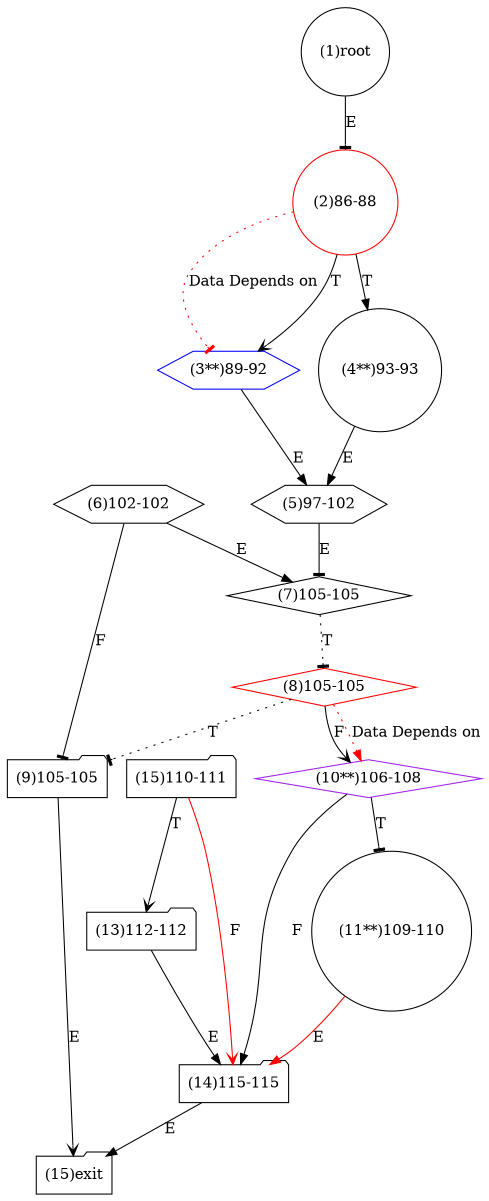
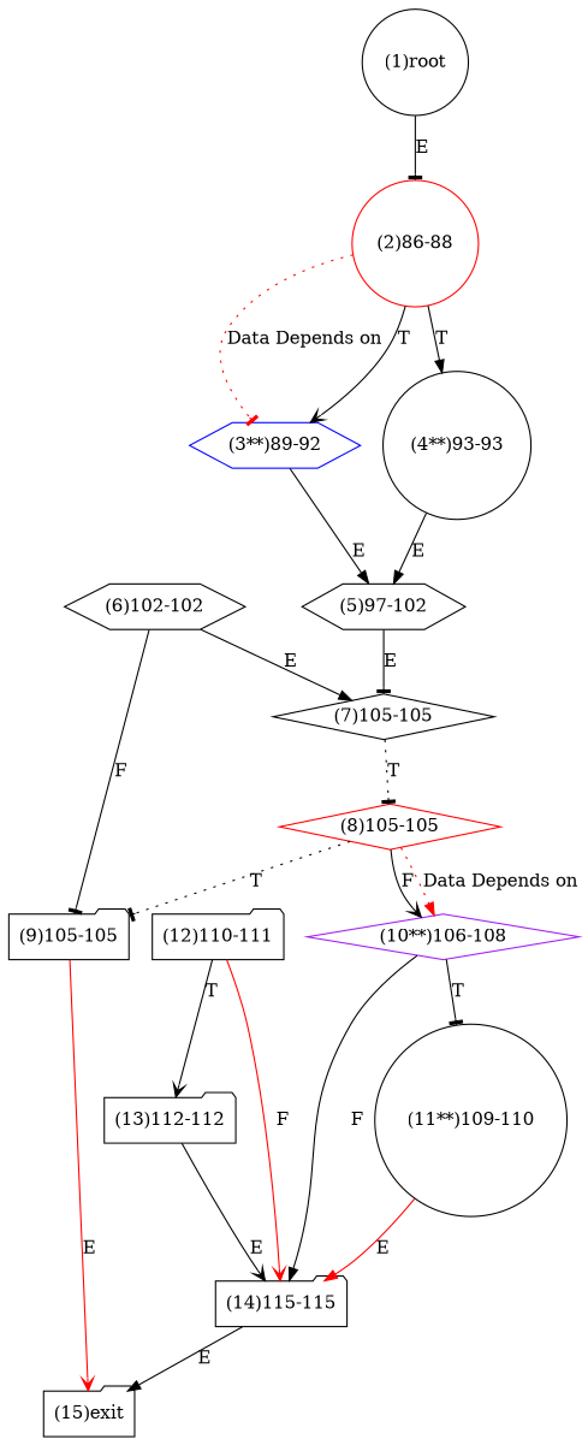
  digraph {
    node [shape=folder]
    edge [arrowhead=normal]
    n1 [label="(1)root" shape=circle]
    n2 [color=red label="(2)86-88" shape=circle]
    n3 [color=blue label="(3**)89-92" shape=hexagon]
    n4 [label="(4**)93-93" shape=circle]
    n5 [label="(5)97-102" shape=hexagon]
    n6 [label="(7)105-105" shape=diamond]
    n7 [color=red label="(8)105-105" shape=diamond]
    n8 [label="(6)102-102" shape=hexagon]
    n9 [label="(9)105-105"]
    n10 [color=purple label="(10**)106-108" shape=diamond]
    n11 [label="(15)exit"]
    n12 [label="(11**)109-110" shape=circle]
    n13 [label="(14)115-115"]
-   n14 [label="(15)110-111"]
+   n14 [label="(12)110-111"]
    n15 [label="(13)112-112"]
    n1 -> n2 [arrowhead=tee label=E]
    n2 -> n3 [arrowhead=vee label=T]
    n2 -> n3 [arrowhead=tee color=red label="Data Depends on" style=dotted]
    n2 -> n4 [label=T]
    n3 -> n5 [label=E]
    n4 -> n5 [label=E]
    n5 -> n6 [arrowhead=tee label=E]
    n6 -> n7 [arrowhead=tee label=T style=dotted]
    n7 -> n9 [arrowhead=tee label=T style=dotted]
    n7 -> n10 [arrowhead=vee label=F]
    n7 -> n10 [color=red label="Data Depends on" style=dotted]
    n8 -> n6 [label=E]
    n8 -> n9 [arrowhead=tee label=F]
-   n9 -> n11 [arrowhead=vee label=E]
+   n9 -> n11 [arrowhead=vee label=E color=red]
    n10 -> n12 [arrowhead=tee label=T]
    n10 -> n13 [label=F]
    n12 -> n13 [color=red label=E]
    n13 -> n11 [label=E]
    n14 -> n13 [arrowhead=vee color=red label=F]
    n14 -> n15 [arrowhead=vee label=T]
-   n15 -> n13 [label=E]
+   n15 -> n13 [arrowhead=vee label=E]
  }
